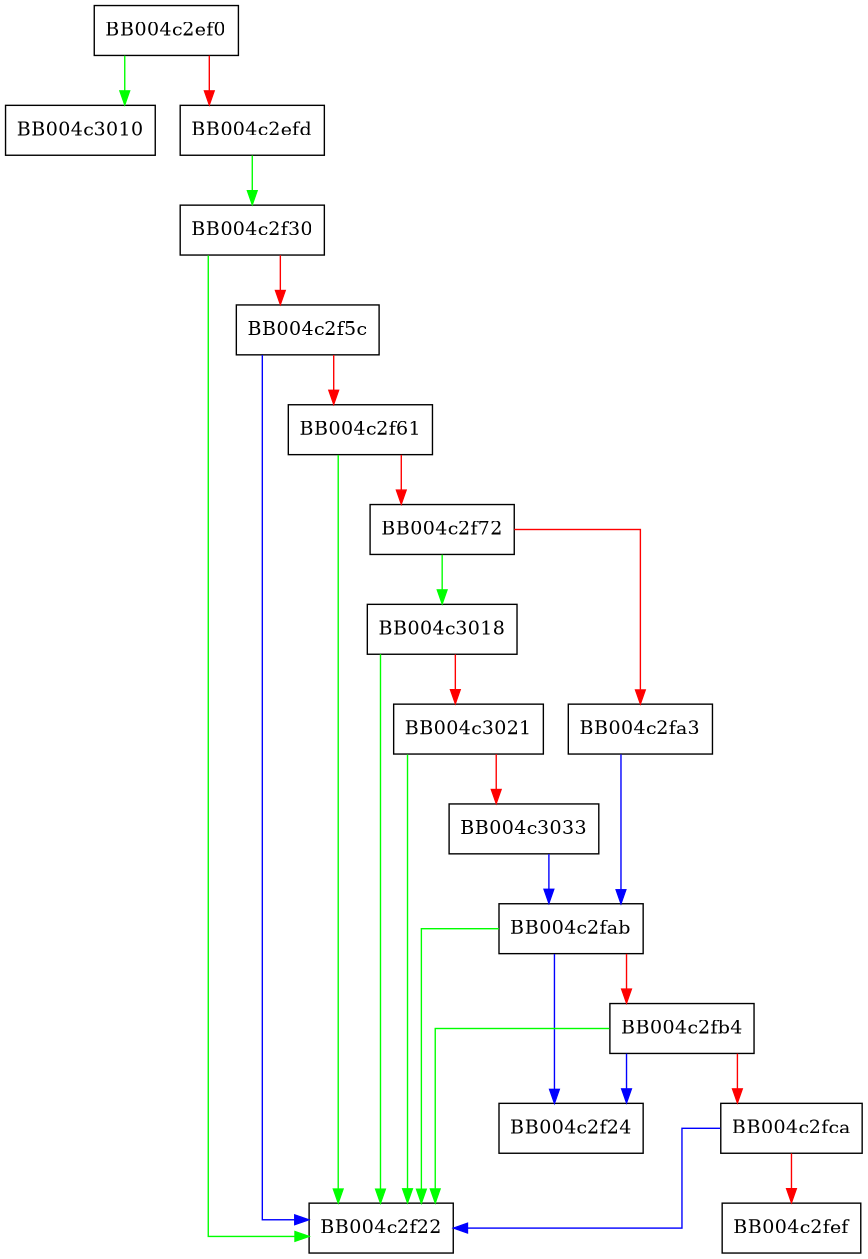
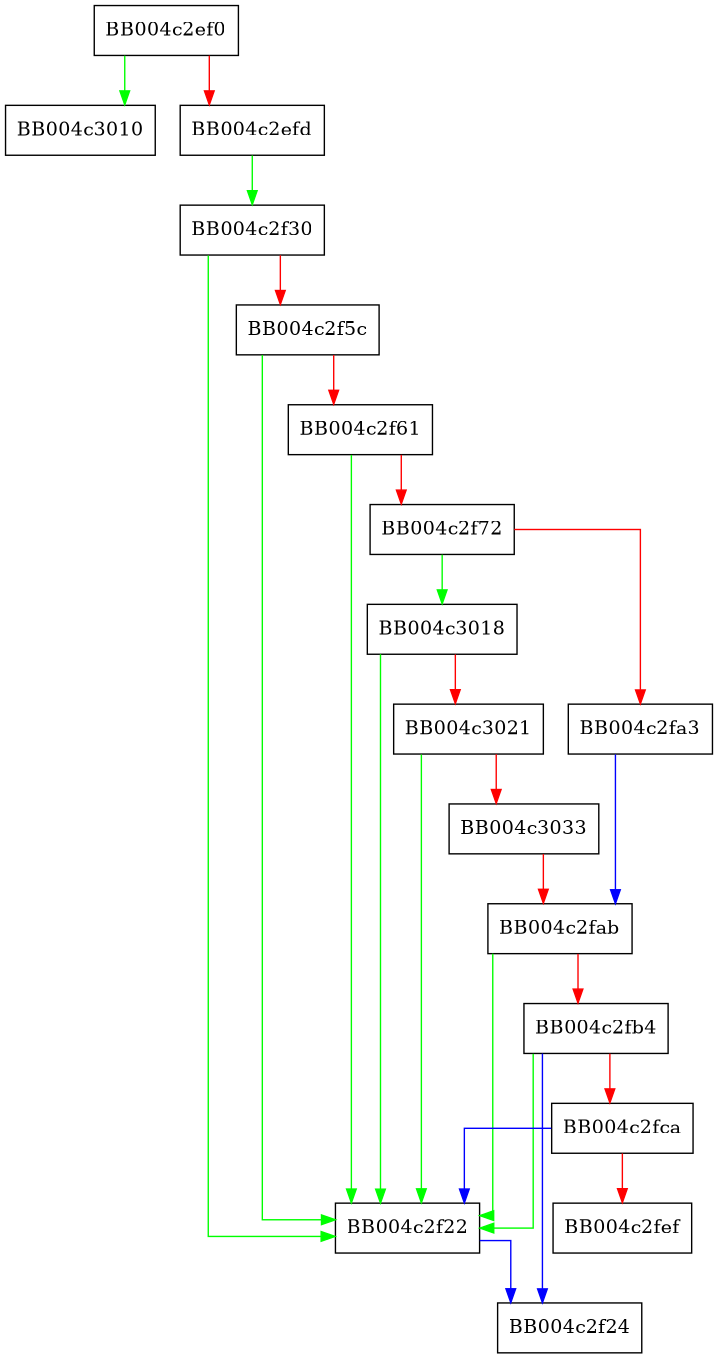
  digraph {
    splines=ortho
    node [shape=box]
    edge [color=green]
    BB004c2ef0
    BB004c3010
    BB004c2efd
    BB004c2f30
    BB004c2f22
    BB004c2f5c
    BB004c2f24
    BB004c2f61
    BB004c2f72
    BB004c3018
    BB004c2fa3
    BB004c3021
    BB004c2fab
    BB004c3033
    BB004c2fb4
    BB004c2fca
    BB004c2fef
    BB004c2ef0 -> BB004c3010
    BB004c2ef0 -> BB004c2efd [color=red]
    BB004c2efd -> BB004c2f30
    BB004c2f30 -> BB004c2f22
    BB004c2f30 -> BB004c2f5c [color=red]
-   BB004c2fab -> BB004c2f24 [color=blue]
-   BB004c2f5c -> BB004c2f22 [color=blue]
+   BB004c2f22 -> BB004c2f24 [color=blue]
+   BB004c2f5c -> BB004c2f22
    BB004c2f5c -> BB004c2f61 [color=red]
    BB004c2f61 -> BB004c2f22
    BB004c2f61 -> BB004c2f72 [color=red]
    BB004c2f72 -> BB004c3018
    BB004c2f72 -> BB004c2fa3 [color=red]
    BB004c3018 -> BB004c2f22
    BB004c3018 -> BB004c3021 [color=red]
    BB004c2fa3 -> BB004c2fab [color=blue]
    BB004c3021 -> BB004c2f22
    BB004c3021 -> BB004c3033 [color=red]
    BB004c2fab -> BB004c2f22
    BB004c2fab -> BB004c2fb4 [color=red]
-   BB004c3033 -> BB004c2fab [color=blue]
+   BB004c3033 -> BB004c2fab [color=red]
    BB004c2fb4 -> BB004c2f22
    BB004c2fb4 -> BB004c2f24 [color=blue]
    BB004c2fb4 -> BB004c2fca [color=red]
    BB004c2fca -> BB004c2f22 [color=blue]
    BB004c2fca -> BB004c2fef [color=red]
  }
